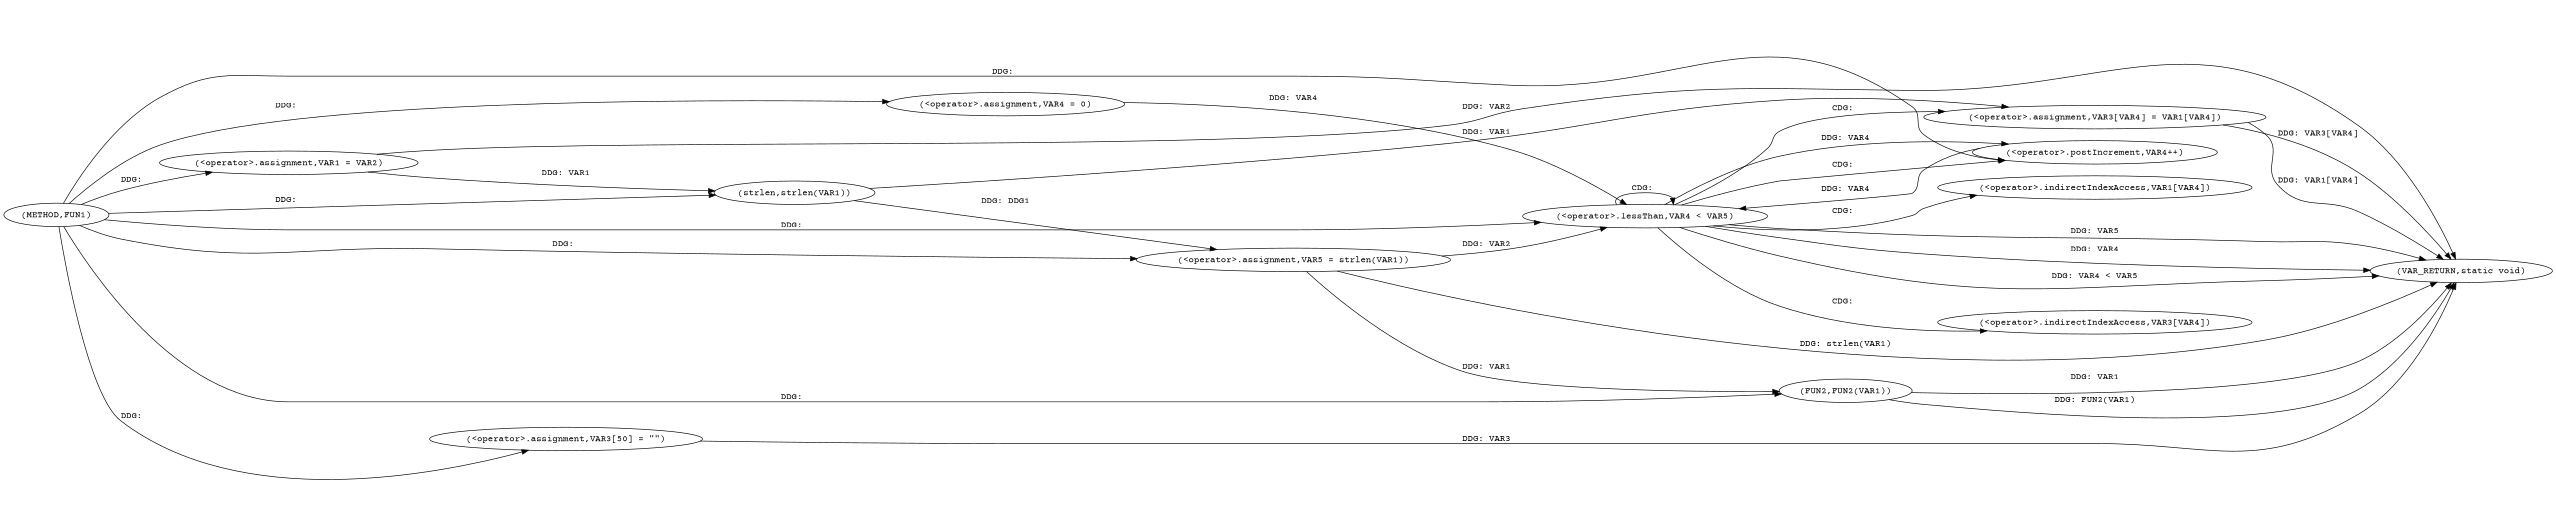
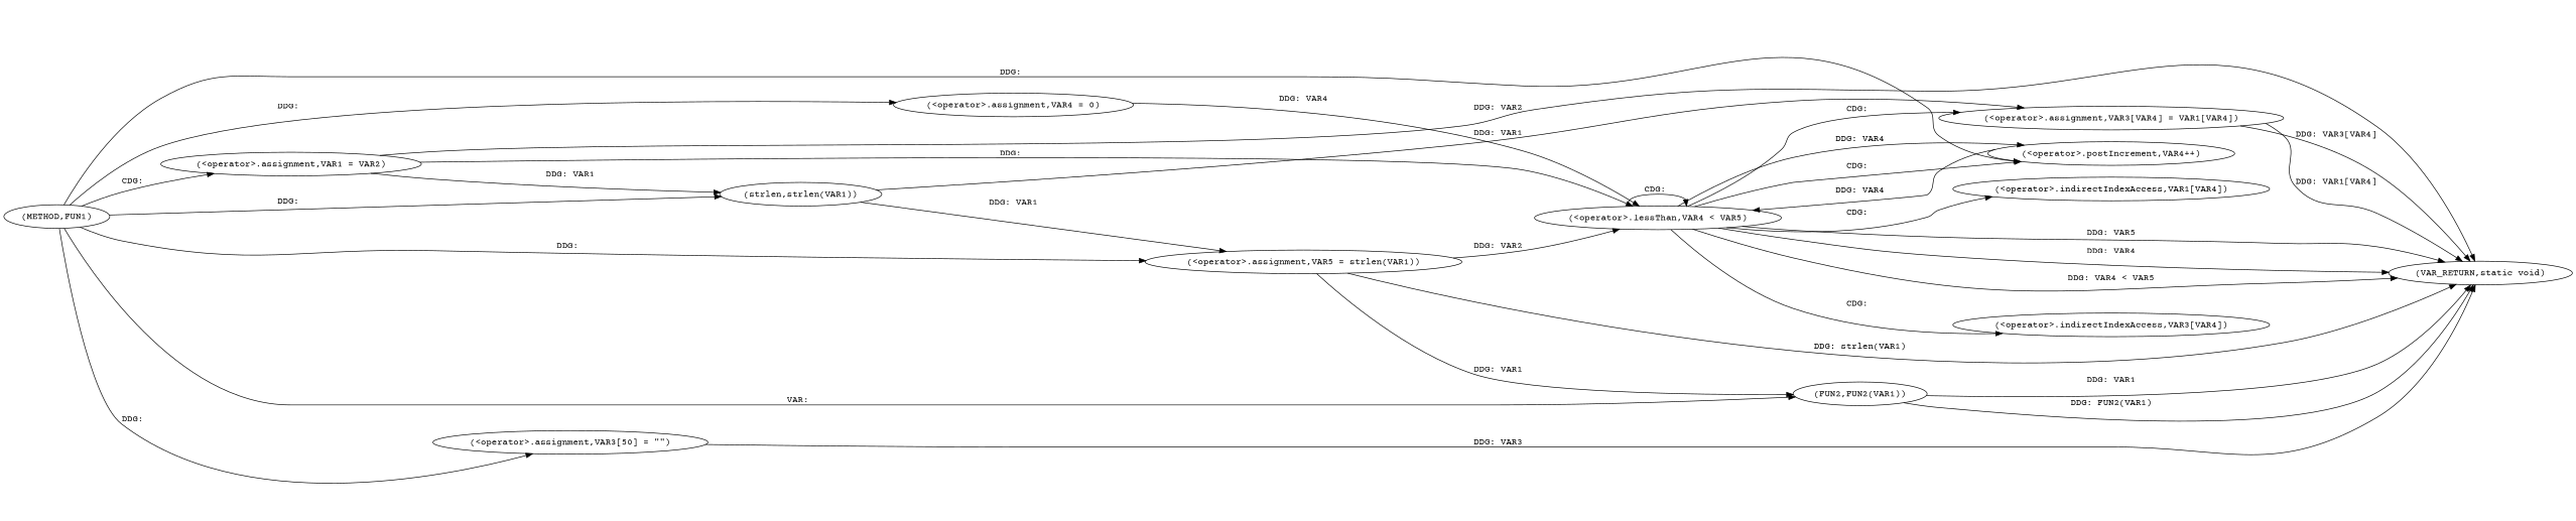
  digraph {
    fontname="Courier Prime"
    rankdir=LR
    node [fontname="Courier Prime"]
    edge [fontname="Courier Prime"]
    n1 [label="(METHOD,FUN1)"]
    n2 [label="(<operator>.assignment,VAR1 = VAR2)"]
    n3 [label="(<operator>.assignment,VAR3[50] = \"\")"]
    n4 [label="(<operator>.assignment,VAR5 = strlen(VAR1))"]
    n5 [label="(strlen,strlen(VAR1))"]
    n6 [label="(<operator>.assignment,VAR4 = 0)"]
    n7 [label="(<operator>.lessThan,VAR4 < VAR5)"]
    n8 [label="(<operator>.postIncrement,VAR4++)"]
    n9 [label="(FUN2,FUN2(VAR1))"]
    n10 [label="(VAR_RETURN,static void)"]
    n11 [label="(<operator>.assignment,VAR3[VAR4] = VAR1[VAR4])"]
    n12 [label="(<operator>.indirectIndexAccess,VAR3[VAR4])"]
    n13 [label="(<operator>.indirectIndexAccess,VAR1[VAR4])"]
-   n1 -> n2 [label="DDG: "]
+   n1 -> n2 [label="CDG: "]
    n1 -> n3 [label="DDG: "]
    n1 -> n4 [label="DDG: "]
    n1 -> n5 [label="DDG: "]
    n1 -> n6 [label="DDG: "]
-   n1 -> n7 [label="DDG: "]
+   n2 -> n7 [label="DDG: "]
    n1 -> n8 [label="DDG: "]
-   n1 -> n9 [label="DDG: "]
+   n1 -> n9 [label="VAR: "]
    n2 -> n5 [label="DDG: VAR1"]
    n2 -> n10 [label="DDG: VAR2"]
    n3 -> n10 [label="DDG: VAR3"]
    n4 -> n7 [label="DDG: VAR2"]
    n4 -> n9 [label="DDG: VAR1"]
    n4 -> n10 [label="DDG: strlen(VAR1)"]
-   n5 -> n4 [label="DDG: DDG1"]
+   n5 -> n4 [label="DDG: VAR1"]
    n5 -> n11 [label="DDG: VAR1"]
    n6 -> n7 [label="DDG: VAR4"]
    n7 -> n7 [label="CDG: "]
    n7 -> n8 [label="DDG: VAR4"]
    n7 -> n8 [label="CDG: "]
    n7 -> n10 [label="DDG: VAR5"]
    n7 -> n10 [label="DDG: VAR4"]
    n7 -> n10 [label="DDG: VAR4 < VAR5"]
    n7 -> n11 [label="CDG: "]
    n7 -> n12 [label="CDG: "]
    n7 -> n13 [label="CDG: "]
    n8 -> n7 [label="DDG: VAR4"]
    n9 -> n10 [label="DDG: FUN2(VAR1)"]
    n9 -> n10 [label="DDG: VAR1"]
    n11 -> n10 [label="DDG: VAR3[VAR4]"]
    n11 -> n10 [label="DDG: VAR1[VAR4]"]
  }
